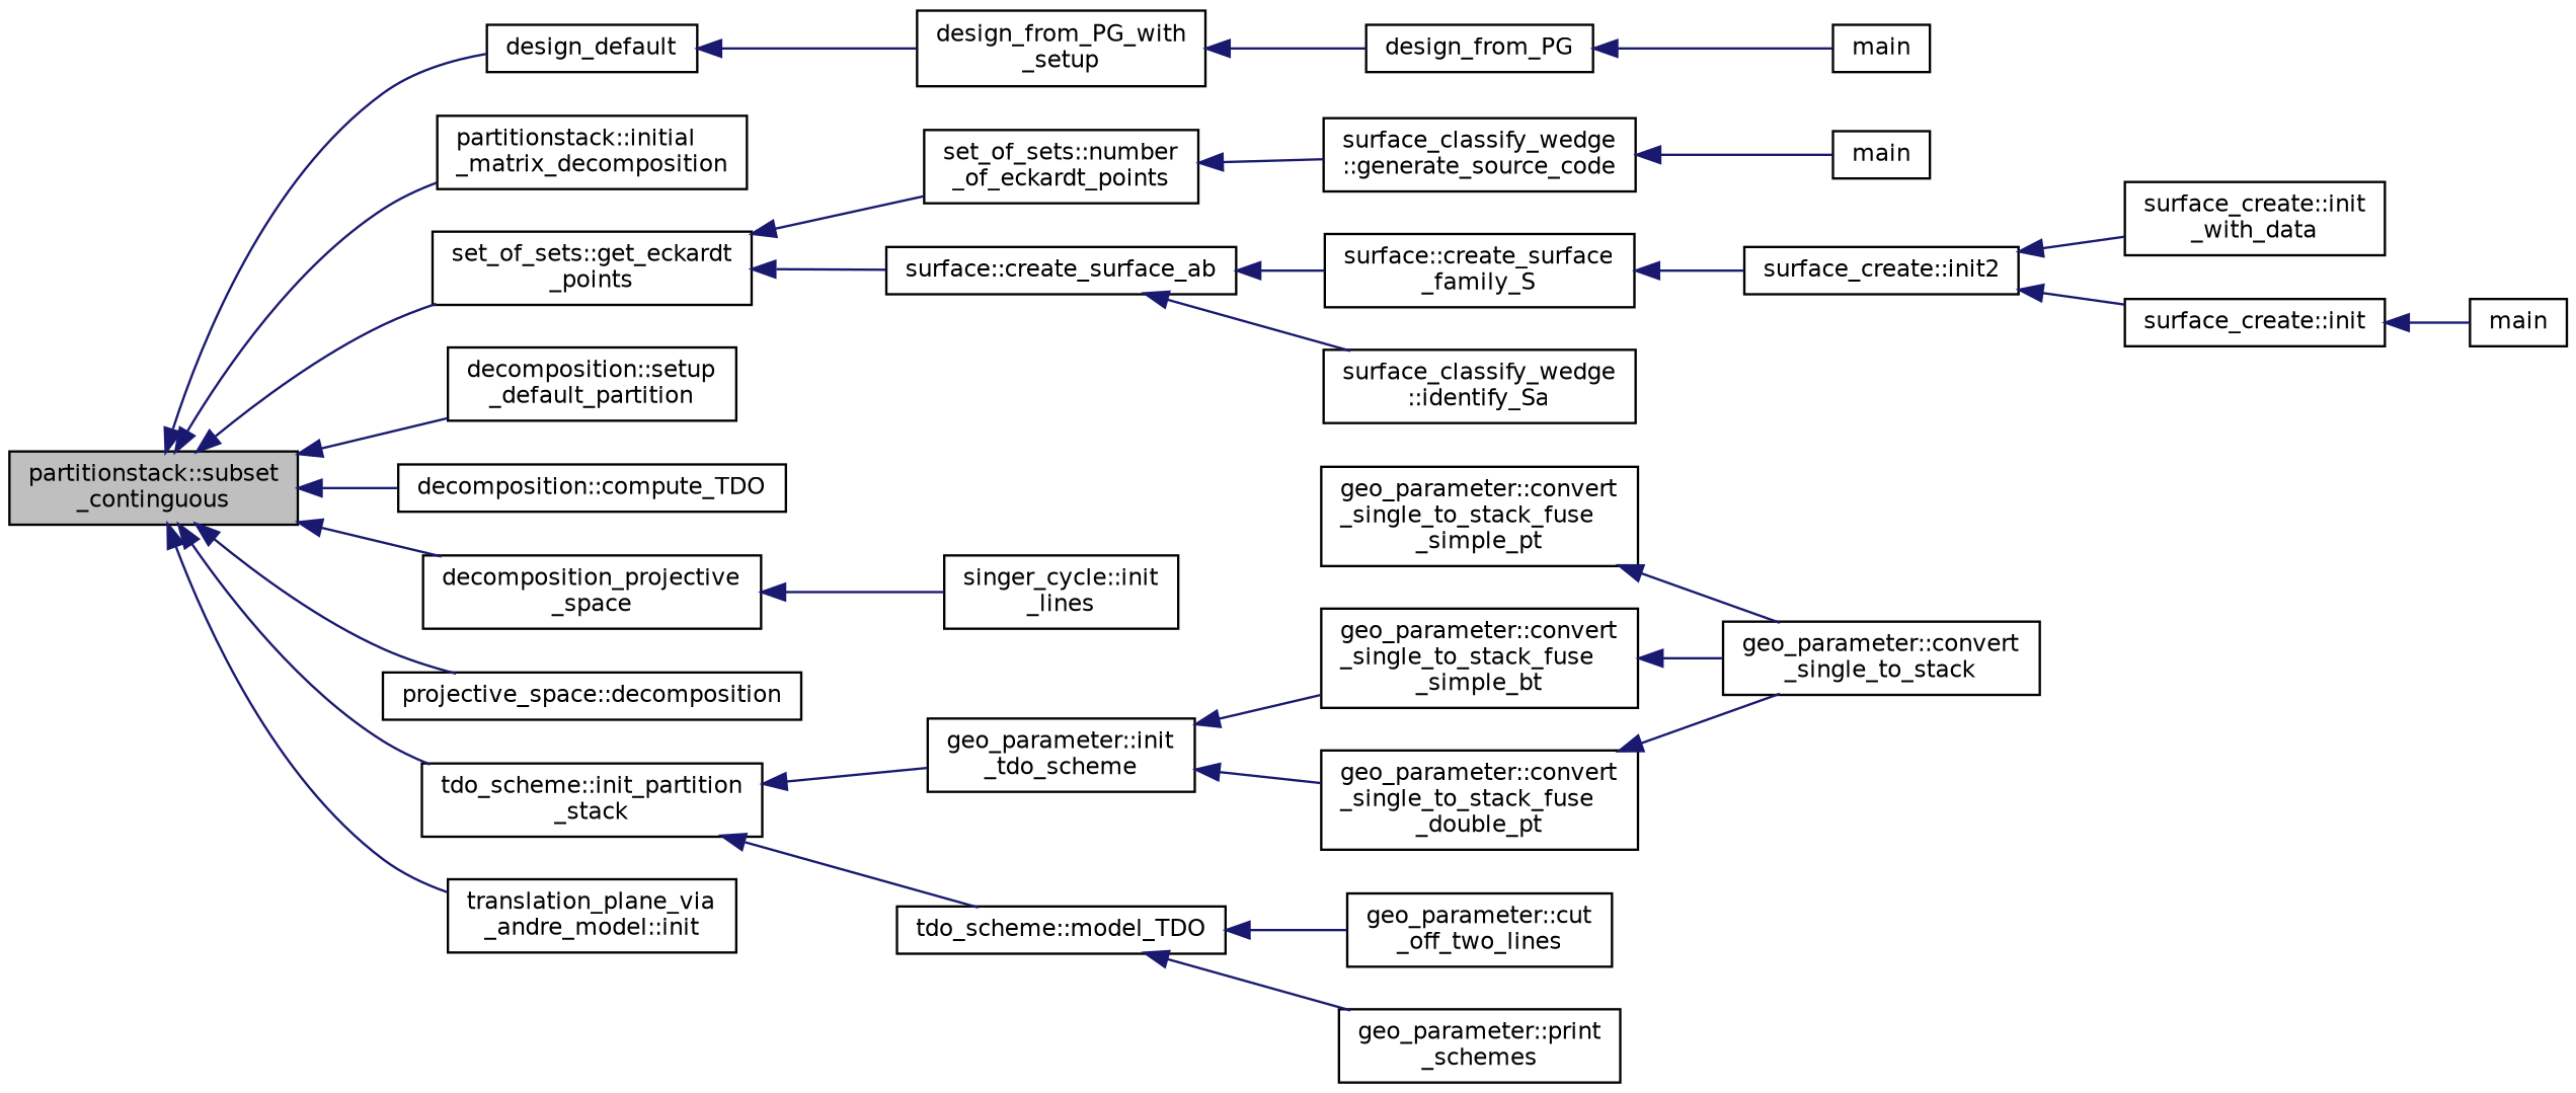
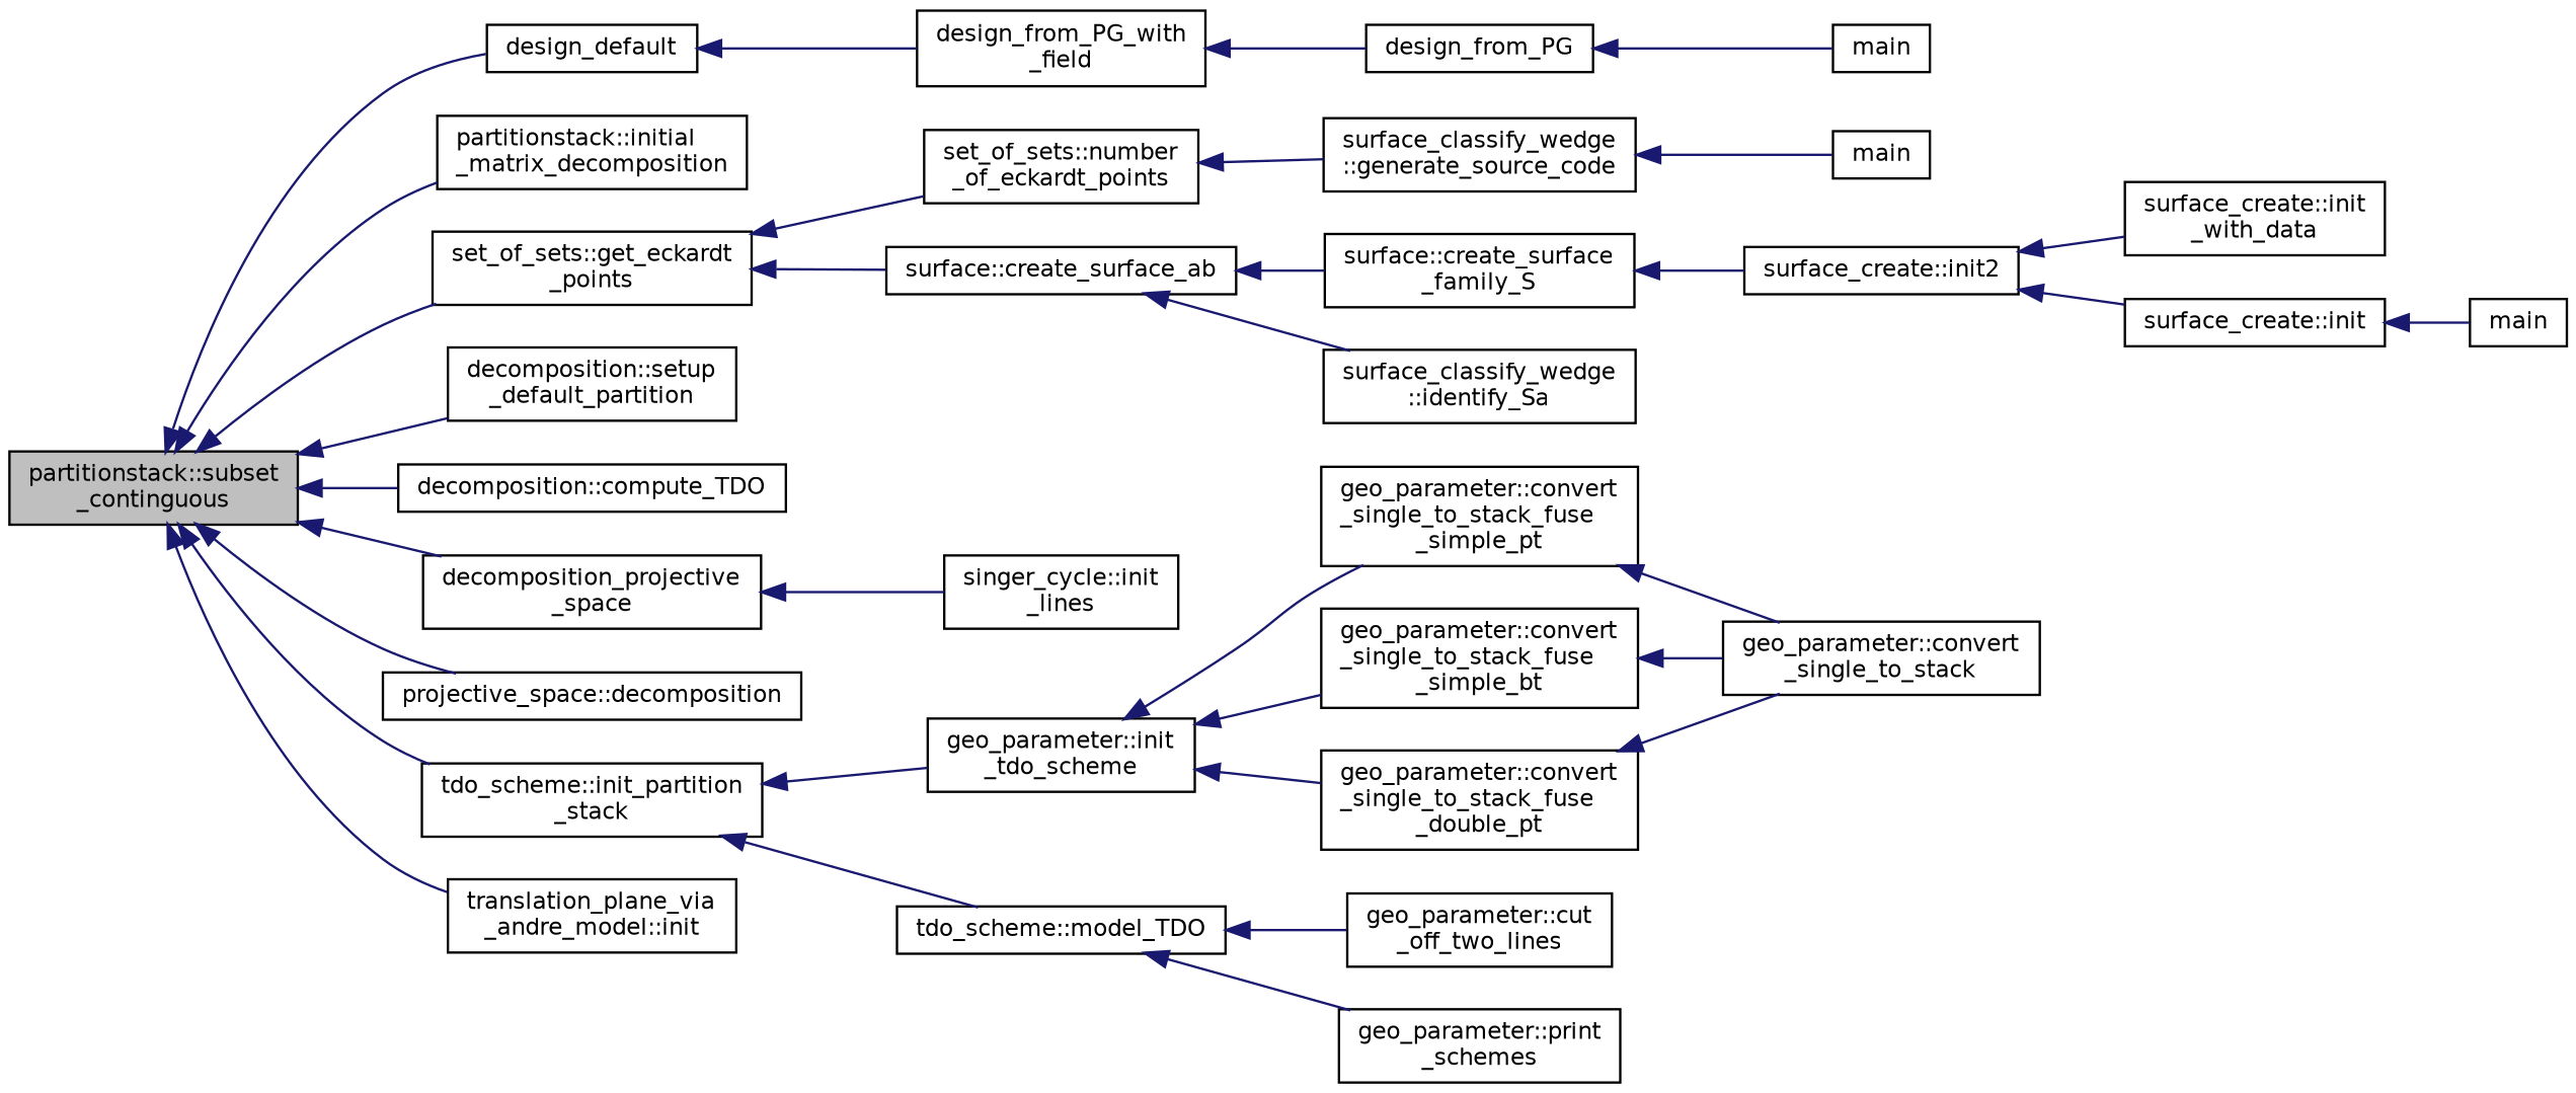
  digraph {
    rankdir=LR
    node [color=black fillcolor=white fontname=Helvetica fontsize=10 shape=record style=filled]
    edge [color=midnightblue dir=back fontname=Helvetica fontsize=10 labelfontname=Helvetica labelfontsize=10 style=solid]
    n1 [fillcolor=grey75 fontcolor=black height=0.2 label="partitionstack::subset\l_continguous" width=0.4]
    n2 [height=0.2 label=design_default width=0.4]
    n3 [height=0.2 label="partitionstack::initial\l_matrix_decomposition" width=0.4]
    n4 [height=0.2 label="set_of_sets::get_eckardt\l_points" width=0.4]
    n5 [height=0.2 label="decomposition::setup\l_default_partition" width=0.4]
    n6 [height=0.2 label="decomposition::compute_TDO" width=0.4]
    n7 [height=0.2 label="decomposition_projective\l_space" width=0.4]
    n8 [height=0.2 label="projective_space::decomposition" width=0.4]
    n9 [height=0.2 label="tdo_scheme::init_partition\l_stack" width=0.4]
    n10 [height=0.2 label="translation_plane_via\l_andre_model::init" width=0.4]
-   n11 [height=0.2 label="design_from_PG_with\l_setup" width=0.4]
+   n11 [height=0.2 label="design_from_PG_with\l_field" width=0.4]
    n12 [height=0.2 label="set_of_sets::number\l_of_eckardt_points" width=0.4]
    n13 [height=0.2 label="surface::create_surface_ab" width=0.4]
    n14 [height=0.2 label="singer_cycle::init\l_lines" width=0.4]
    n15 [height=0.2 label="geo_parameter::init\l_tdo_scheme" width=0.4]
    n16 [height=0.2 label="tdo_scheme::model_TDO" width=0.4]
    n17 [height=0.2 label=design_from_PG width=0.4]
    n18 [height=0.2 label=main width=0.4]
    n19 [height=0.2 label="surface_classify_wedge\l::generate_source_code" width=0.4]
    n20 [height=0.2 label="surface::create_surface\l_family_S" width=0.4]
    n21 [height=0.2 label="surface_classify_wedge\l::identify_Sa" width=0.4]
    n22 [height=0.2 label=main width=0.4]
    n23 [height=0.2 label="surface_create::init2" width=0.4]
    n24 [height=0.2 label="surface_create::init\l_with_data" width=0.4]
    n25 [height=0.2 label="surface_create::init" width=0.4]
    n26 [height=0.2 label=main width=0.4]
    n27 [height=0.2 label="geo_parameter::convert\l_single_to_stack_fuse\l_simple_pt" width=0.4]
    n28 [height=0.2 label="geo_parameter::convert\l_single_to_stack_fuse\l_simple_bt" width=0.4]
    n29 [height=0.2 label="geo_parameter::convert\l_single_to_stack_fuse\l_double_pt" width=0.4]
    n30 [height=0.2 label="geo_parameter::cut\l_off_two_lines" width=0.4]
    n31 [height=0.2 label="geo_parameter::print\l_schemes" width=0.4]
    n32 [height=0.2 label="geo_parameter::convert\l_single_to_stack" width=0.4]
    n1 -> n2
    n1 -> n3
    n1 -> n4
    n1 -> n5
    n1 -> n6
    n1 -> n7
    n1 -> n8
    n1 -> n9
    n1 -> n10
    n2 -> n11
    n4 -> n12
    n4 -> n13
    n7 -> n14
    n9 -> n15
    n9 -> n16
    n11 -> n17
    n12 -> n19
    n13 -> n20
    n13 -> n21
+   n15 -> n27
    n15 -> n28
    n15 -> n29
    n16 -> n30
    n16 -> n31
    n17 -> n18
    n19 -> n22
    n20 -> n23
    n23 -> n24
    n23 -> n25
    n25 -> n26
    n27 -> n32
    n28 -> n32
    n29 -> n32
  }
